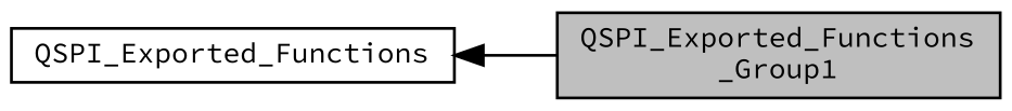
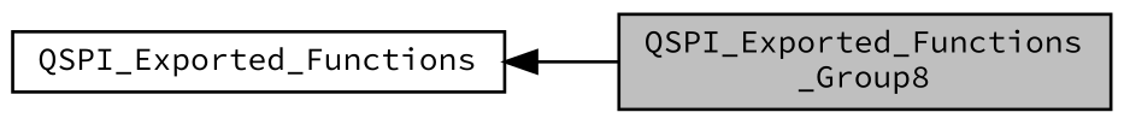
  digraph {
    rankdir=LR
    fontname="Source Code Pro"
    node [color=black fontname="Source Code Pro" fontsize=10 shape=record style=filled]
-   n1 [fillcolor=grey75 fontcolor=black height=0.2 label="QSPI_Exported_Functions\l_Group1" width=0.4]
+   n1 [fillcolor=grey75 fontcolor=black height=0.2 label="QSPI_Exported_Functions\l_Group8" width=0.4]
    n2 [fillcolor=white height=0.2 label=QSPI_Exported_Functions width=0.4]
    n2 -> n1 [dir=back fontname="Source Code Pro" fontsize=10 labelfontname=Helvetica labelfontsize=10 shape=plaintext style=solid]
  }
